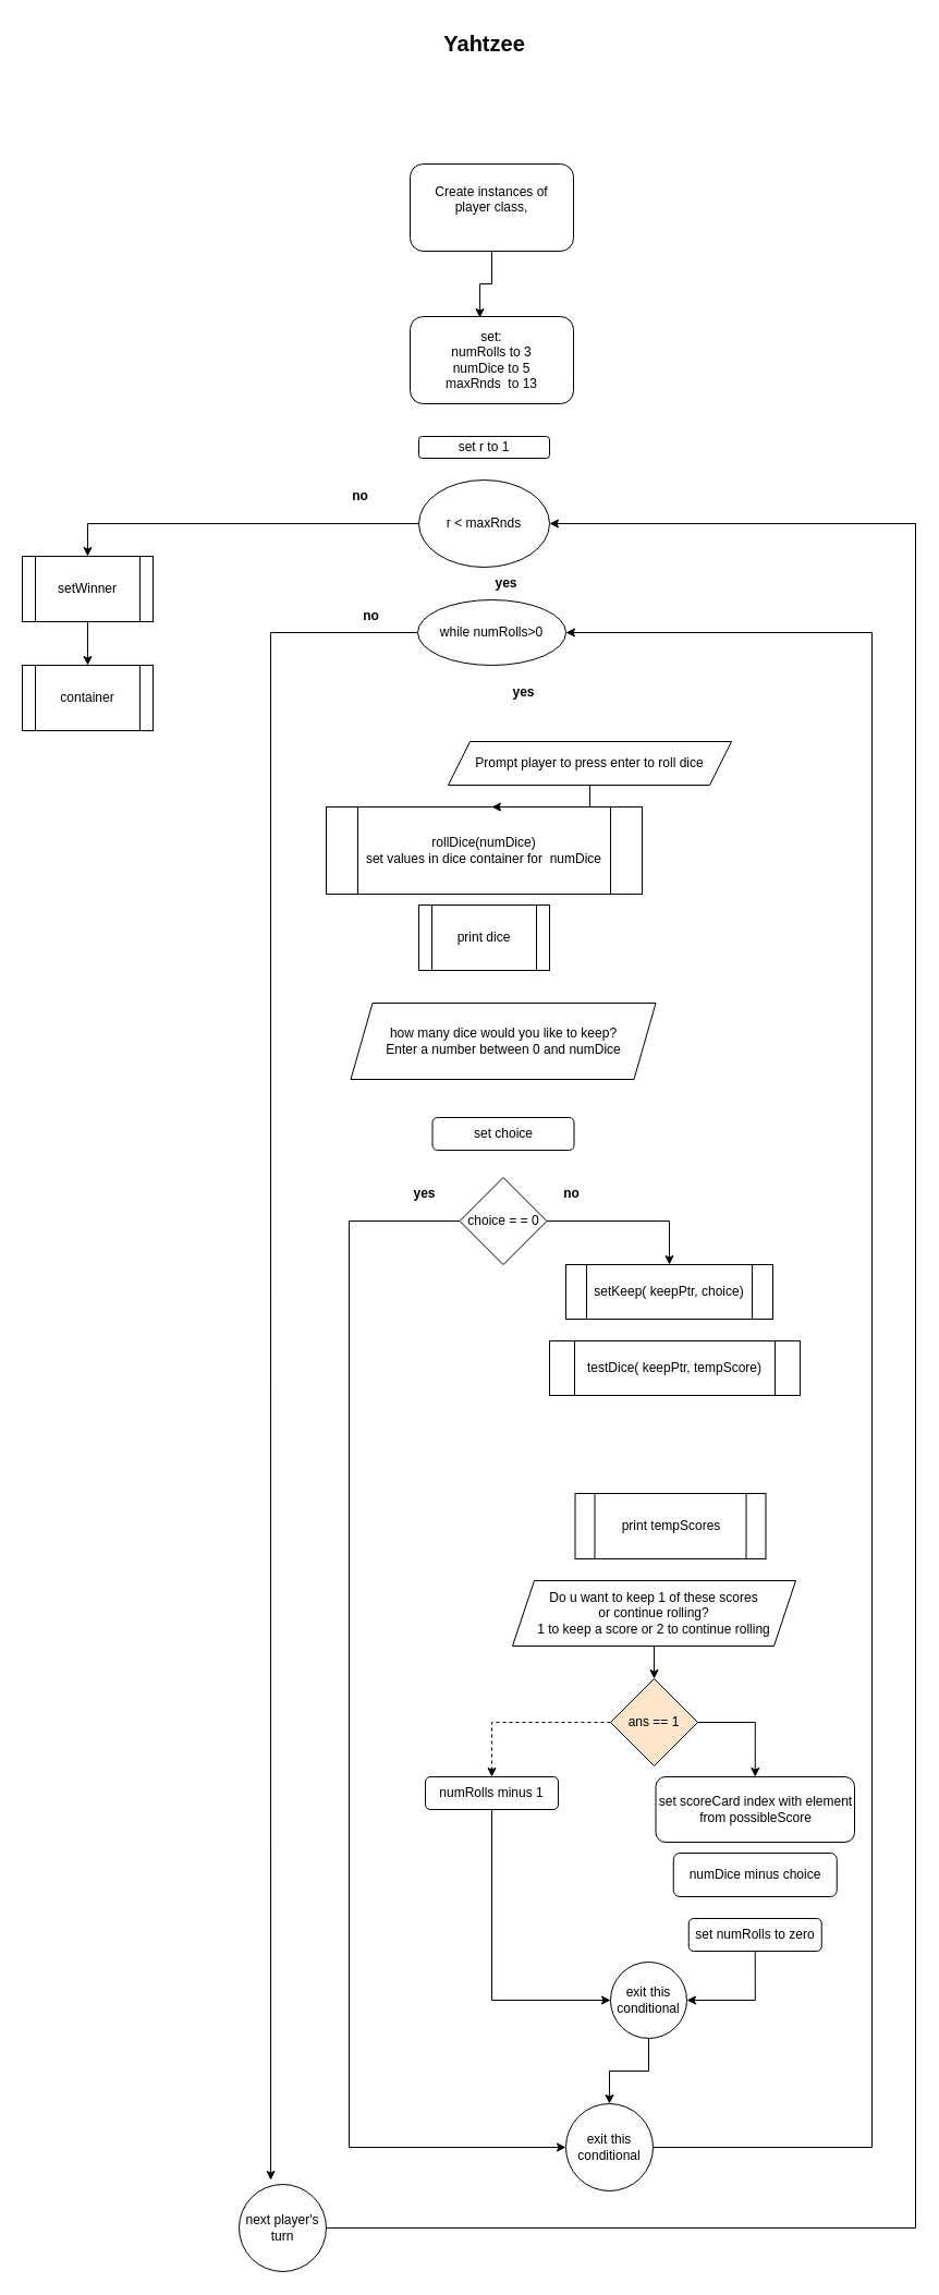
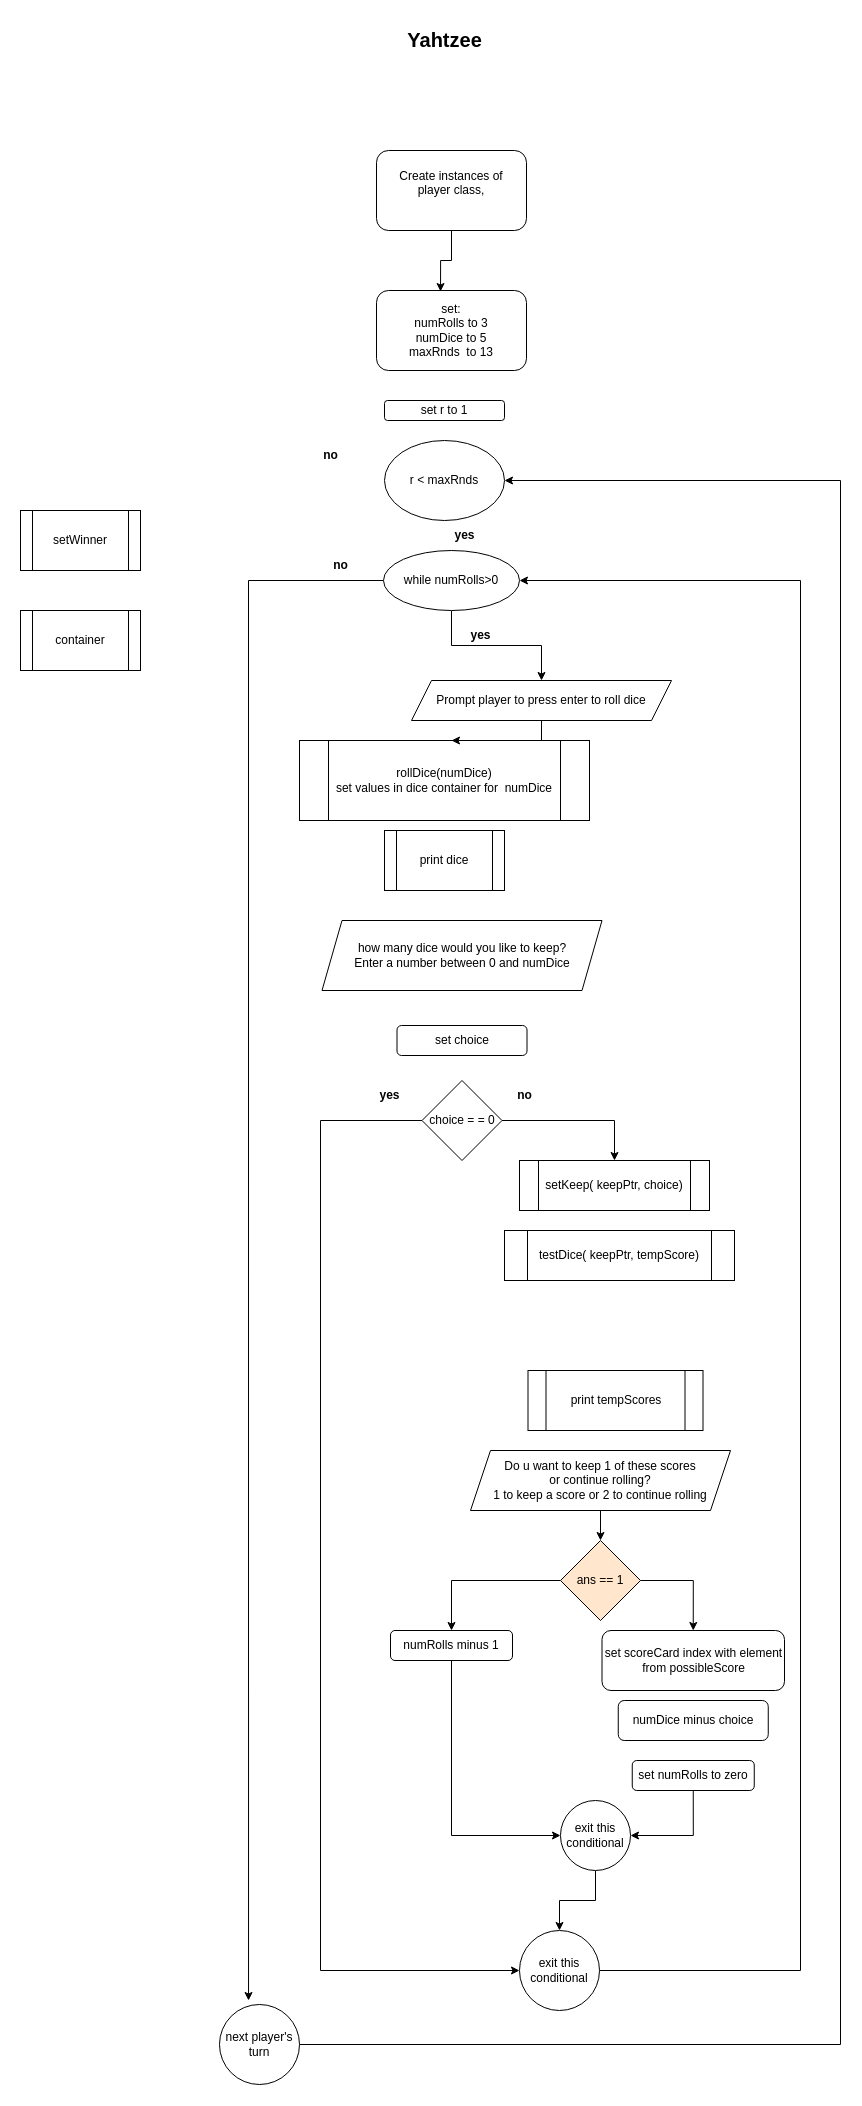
  <mxCell id="0" />
  <mxCell id="1" parent="0" />
  <mxCell id="2" value="&lt;div&gt;how many dice would you like to keep?&lt;/div&gt;&lt;div&gt;Enter a number between 0 and numDice&lt;br&gt;&lt;/div&gt;" style="shape=parallelogram;perimeter=parallelogramPerimeter;whiteSpace=wrap;html=1;fixedSize=1;" vertex="1" parent="1"><mxGeometry x="321.5" y="920" width="280" height="70" as="geometry" /></mxCell>
  <mxCell id="3" style="edgeStyle=orthogonalEdgeStyle;rounded=0;orthogonalLoop=1;jettySize=auto;html=1;entryX=0.5;entryY=0;entryDx=0;entryDy=0;exitX=1;exitY=0.5;exitDx=0;exitDy=0;" edge="1" parent="1" source="5" target="9"><mxGeometry relative="1" as="geometry" /></mxCell>
  <mxCell id="4" style="edgeStyle=orthogonalEdgeStyle;rounded=0;orthogonalLoop=1;jettySize=auto;html=1;exitX=0;exitY=0.5;exitDx=0;exitDy=0;entryX=0;entryY=0.5;entryDx=0;entryDy=0;" edge="1" parent="1" source="5" target="27"><mxGeometry relative="1" as="geometry"><Array as="points"><mxPoint x="320" y="1120" /><mxPoint x="320" y="1970" /></Array></mxGeometry></mxCell>
  <mxCell id="5" value="choice = = 0" style="rhombus;whiteSpace=wrap;html=1;" vertex="1" parent="1"><mxGeometry x="421.5" y="1080" width="80" height="80" as="geometry" /></mxCell>
  <mxCell id="6" value="set choice" style="rounded=1;whiteSpace=wrap;html=1;" vertex="1" parent="1"><mxGeometry x="396.5" y="1025" width="130" height="30" as="geometry" /></mxCell>
  <mxCell id="7" value="&lt;b&gt;yes&lt;/b&gt;" style="text;html=1;resizable=0;autosize=1;align=center;verticalAlign=middle;points=[];fillColor=none;strokeColor=none;rounded=0;" vertex="1" parent="1"><mxGeometry x="369" y="1080" width="40" height="30" as="geometry" /></mxCell>
  <mxCell id="8" value="&lt;b&gt;no&lt;/b&gt;" style="text;html=1;resizable=0;autosize=1;align=center;verticalAlign=middle;points=[];fillColor=none;strokeColor=none;rounded=0;" vertex="1" parent="1"><mxGeometry x="504" y="1080" width="40" height="30" as="geometry" /></mxCell>
  <mxCell id="9" value="setKeep( keepPtr, choice)" style="shape=process;whiteSpace=wrap;html=1;backgroundOutline=1;" vertex="1" parent="1"><mxGeometry x="519" y="1160" width="190" height="50" as="geometry" /></mxCell>
  <mxCell id="10" value="testDice( keepPtr, tempScore)" style="shape=process;whiteSpace=wrap;html=1;backgroundOutline=1;" vertex="1" parent="1"><mxGeometry x="504" y="1230" width="230" height="50" as="geometry" /></mxCell>
  <mxCell id="11" value="numDice minus choice" style="rounded=1;whiteSpace=wrap;html=1;fontSize=12;glass=0;strokeWidth=1;shadow=0;" vertex="1" parent="1"><mxGeometry x="617.75" y="1700" width="150" height="40" as="geometry" /></mxCell>
  <mxCell id="12" value="print tempScores" style="shape=process;whiteSpace=wrap;html=1;backgroundOutline=1;" vertex="1" parent="1"><mxGeometry x="527.5" y="1370" width="175" height="60" as="geometry" /></mxCell>
  <mxCell id="13" style="edgeStyle=orthogonalEdgeStyle;rounded=0;orthogonalLoop=1;jettySize=auto;html=1;exitX=0.5;exitY=1;exitDx=0;exitDy=0;entryX=0.5;entryY=0;entryDx=0;entryDy=0;" edge="1" parent="1" source="14" target="42"><mxGeometry relative="1" as="geometry" /></mxCell>
  <mxCell id="14" value="&lt;div&gt;Do u want to keep 1 of these scores&lt;/div&gt;&lt;div&gt;or continue rolling?&lt;/div&gt;&lt;div&gt;1 to keep a score or 2 to continue rolling&lt;br&gt;&lt;/div&gt;" style="shape=parallelogram;perimeter=parallelogramPerimeter;whiteSpace=wrap;html=1;fixedSize=1;" vertex="1" parent="1"><mxGeometry x="470" y="1450" width="260" height="60" as="geometry" /></mxCell>
  <mxCell id="15" value="set scoreCard index with element from possibleScore" style="rounded=1;whiteSpace=wrap;html=1;" vertex="1" parent="1"><mxGeometry x="601.5" y="1630" width="182.5" height="60" as="geometry" /></mxCell>
  <mxCell id="16" value="set r to 1" style="rounded=1;whiteSpace=wrap;html=1;fontSize=12;glass=0;strokeWidth=1;shadow=0;" vertex="1" parent="1"><mxGeometry x="384" y="400" width="120" height="20" as="geometry" /></mxCell>
  <mxCell id="17" value="&lt;div&gt;set:&lt;/div&gt;&lt;div&gt;numRolls to 3&lt;/div&gt;&lt;div&gt;numDice to 5&lt;/div&gt;&lt;div&gt;maxRnds&amp;nbsp; to 13&lt;br&gt;&lt;/div&gt;" style="rounded=1;whiteSpace=wrap;html=1;fontSize=12;glass=0;strokeWidth=1;shadow=0;" vertex="1" parent="1"><mxGeometry x="376" y="290" width="150" height="80" as="geometry" /></mxCell>
- <mxCell id="18" style="edgeStyle=orthogonalEdgeStyle;rounded=0;orthogonalLoop=1;jettySize=auto;html=1;entryX=0.5;entryY=0;entryDx=0;entryDy=0;" edge="1" parent="1" source="19" target="36"><mxGeometry relative="1" as="geometry" /></mxCell>
  <mxCell id="19" value="r &amp;lt; maxRnds" style="ellipse;whiteSpace=wrap;html=1;" vertex="1" parent="1"><mxGeometry x="384" y="440" width="120" height="80" as="geometry" /></mxCell>
  <mxCell id="20" value="&lt;div&gt;rollDice(numDice)&lt;/div&gt;&lt;div&gt;set values in dice container for&amp;nbsp; numDice&lt;br&gt;&lt;/div&gt;" style="shape=process;whiteSpace=wrap;html=1;backgroundOutline=1;" vertex="1" parent="1"><mxGeometry x="299" y="740" width="290" height="80" as="geometry" /></mxCell>
  <mxCell id="21" style="edgeStyle=orthogonalEdgeStyle;rounded=0;orthogonalLoop=1;jettySize=auto;html=1;exitX=0.5;exitY=1;exitDx=0;exitDy=0;entryX=0.524;entryY=0;entryDx=0;entryDy=0;entryPerimeter=0;" edge="1" parent="1" source="22" target="20"><mxGeometry relative="1" as="geometry" /></mxCell>
  <mxCell id="22" value="Prompt player to press enter to roll dice" style="shape=parallelogram;perimeter=parallelogramPerimeter;whiteSpace=wrap;html=1;fixedSize=1;" vertex="1" parent="1"><mxGeometry x="411" y="680" width="260" height="40" as="geometry" /></mxCell>
  <mxCell id="23" value="print dice" style="shape=process;whiteSpace=wrap;html=1;backgroundOutline=1;" vertex="1" parent="1"><mxGeometry x="384" y="830" width="120" height="60" as="geometry" /></mxCell>
  <mxCell id="24" value="&lt;b&gt;yes&lt;/b&gt;" style="text;html=1;resizable=0;autosize=1;align=center;verticalAlign=middle;points=[];fillColor=none;strokeColor=none;rounded=0;" vertex="1" parent="1"><mxGeometry x="444" y="520" width="40" height="30" as="geometry" /></mxCell>
  <mxCell id="25" value="&lt;b&gt;no&lt;/b&gt;" style="text;html=1;resizable=0;autosize=1;align=center;verticalAlign=middle;points=[];fillColor=none;strokeColor=none;rounded=0;" vertex="1" parent="1"><mxGeometry x="310" y="440" width="40" height="30" as="geometry" /></mxCell>
  <mxCell id="26" style="edgeStyle=orthogonalEdgeStyle;rounded=0;orthogonalLoop=1;jettySize=auto;html=1;entryX=1;entryY=0.5;entryDx=0;entryDy=0;" edge="1" parent="1" source="27" target="30"><mxGeometry relative="1" as="geometry"><mxPoint x="590" y="1940" as="targetPoint" /><Array as="points"><mxPoint x="800" y="1970" /><mxPoint x="800" y="580" /></Array></mxGeometry></mxCell>
  <mxCell id="27" value="exit this conditional" style="ellipse;whiteSpace=wrap;html=1;aspect=fixed;" vertex="1" parent="1"><mxGeometry x="519" y="1930" width="80" height="80" as="geometry" /></mxCell>
+ <mxCell id="28" style="edgeStyle=orthogonalEdgeStyle;rounded=0;orthogonalLoop=1;jettySize=auto;html=1;entryX=0.5;entryY=0;entryDx=0;entryDy=0;" edge="1" parent="1" source="30" target="22"><mxGeometry relative="1" as="geometry" /></mxCell>
  <mxCell id="29" style="edgeStyle=orthogonalEdgeStyle;rounded=0;orthogonalLoop=1;jettySize=auto;html=1;entryX=0.363;entryY=-0.05;entryDx=0;entryDy=0;entryPerimeter=0;" edge="1" parent="1" source="30" target="33"><mxGeometry relative="1" as="geometry"><mxPoint x="230" y="1860" as="targetPoint" /></mxGeometry></mxCell>
  <mxCell id="30" value="while numRolls&amp;gt;0" style="ellipse;whiteSpace=wrap;html=1;" vertex="1" parent="1"><mxGeometry x="383" y="550" width="136" height="60" as="geometry" /></mxCell>
  <mxCell id="31" value="&lt;b&gt;yes&lt;/b&gt;" style="text;html=1;resizable=0;autosize=1;align=center;verticalAlign=middle;points=[];fillColor=none;strokeColor=none;rounded=0;" vertex="1" parent="1"><mxGeometry x="460" y="620" width="40" height="30" as="geometry" /></mxCell>
  <mxCell id="32" style="edgeStyle=orthogonalEdgeStyle;rounded=0;orthogonalLoop=1;jettySize=auto;html=1;exitX=1;exitY=0.5;exitDx=0;exitDy=0;entryX=1;entryY=0.5;entryDx=0;entryDy=0;" edge="1" parent="1" source="33" target="19"><mxGeometry relative="1" as="geometry"><Array as="points"><mxPoint x="840" y="2044" /><mxPoint x="840" y="480" /></Array></mxGeometry></mxCell>
  <mxCell id="33" value="&lt;div&gt;next player's &lt;br&gt;&lt;/div&gt;&lt;div&gt;turn&lt;br&gt;&lt;/div&gt;" style="ellipse;whiteSpace=wrap;html=1;aspect=fixed;" vertex="1" parent="1"><mxGeometry x="219" y="2004" width="80" height="80" as="geometry" /></mxCell>
  <mxCell id="34" value="&lt;b&gt;no&lt;/b&gt;" style="text;html=1;resizable=0;autosize=1;align=center;verticalAlign=middle;points=[];fillColor=none;strokeColor=none;rounded=0;" vertex="1" parent="1"><mxGeometry x="320" y="550" width="40" height="30" as="geometry" /></mxCell>
- <mxCell id="35" style="edgeStyle=orthogonalEdgeStyle;rounded=0;orthogonalLoop=1;jettySize=auto;html=1;exitX=0.5;exitY=1;exitDx=0;exitDy=0;entryX=0.5;entryY=0;entryDx=0;entryDy=0;" edge="1" parent="1" source="36" target="37"><mxGeometry relative="1" as="geometry" /></mxCell>
  <mxCell id="36" value="setWinner" style="shape=process;whiteSpace=wrap;html=1;backgroundOutline=1;" vertex="1" parent="1"><mxGeometry x="20" y="510" width="120" height="60" as="geometry" /></mxCell>
  <mxCell id="37" value="container" style="shape=process;whiteSpace=wrap;html=1;backgroundOutline=1;" vertex="1" parent="1"><mxGeometry x="20" y="610" width="120" height="60" as="geometry" /></mxCell>
  <mxCell id="38" style="edgeStyle=orthogonalEdgeStyle;rounded=0;orthogonalLoop=1;jettySize=auto;html=1;exitX=0.5;exitY=1;exitDx=0;exitDy=0;entryX=0;entryY=0.5;entryDx=0;entryDy=0;" edge="1" parent="1" source="39" target="46"><mxGeometry relative="1" as="geometry"><mxPoint x="451" y="1690" as="targetPoint" /></mxGeometry></mxCell>
  <mxCell id="39" value="numRolls minus 1" style="rounded=1;whiteSpace=wrap;html=1;fontSize=12;glass=0;strokeWidth=1;shadow=0;" vertex="1" parent="1"><mxGeometry x="390" y="1630" width="122" height="30" as="geometry" /></mxCell>
  <mxCell id="40" style="edgeStyle=orthogonalEdgeStyle;rounded=0;orthogonalLoop=1;jettySize=auto;html=1;exitX=1;exitY=0.5;exitDx=0;exitDy=0;entryX=0.5;entryY=0;entryDx=0;entryDy=0;" edge="1" parent="1" source="42" target="15"><mxGeometry relative="1" as="geometry" /></mxCell>
- <mxCell id="41" style="edgeStyle=orthogonalEdgeStyle;rounded=0;orthogonalLoop=1;jettySize=auto;html=1;exitX=0;exitY=0.5;exitDx=0;exitDy=0;entryX=0.5;entryY=0;entryDx=0;entryDy=0;dashed=1;" edge="1" parent="1" source="42" target="39"><mxGeometry relative="1" as="geometry" /></mxCell>
+ <mxCell id="41" style="edgeStyle=orthogonalEdgeStyle;rounded=0;orthogonalLoop=1;jettySize=auto;html=1;exitX=0;exitY=0.5;exitDx=0;exitDy=0;entryX=0.5;entryY=0;entryDx=0;entryDy=0;" edge="1" parent="1" source="42" target="39"><mxGeometry relative="1" as="geometry" /></mxCell>
  <mxCell id="42" value="ans == 1" style="rhombus;whiteSpace=wrap;html=1;fillColor=#ffe6cc;" vertex="1" parent="1"><mxGeometry x="560" y="1540" width="80" height="80" as="geometry" /></mxCell>
  <mxCell id="43" style="edgeStyle=orthogonalEdgeStyle;rounded=0;orthogonalLoop=1;jettySize=auto;html=1;exitX=0.5;exitY=1;exitDx=0;exitDy=0;entryX=1;entryY=0.5;entryDx=0;entryDy=0;" edge="1" parent="1" source="44" target="46"><mxGeometry relative="1" as="geometry" /></mxCell>
  <mxCell id="44" value="set numRolls to zero" style="rounded=1;whiteSpace=wrap;html=1;fontSize=12;glass=0;strokeWidth=1;shadow=0;" vertex="1" parent="1"><mxGeometry x="631.75" y="1760" width="122" height="30" as="geometry" /></mxCell>
  <mxCell id="45" style="edgeStyle=orthogonalEdgeStyle;rounded=0;orthogonalLoop=1;jettySize=auto;html=1;exitX=0.5;exitY=1;exitDx=0;exitDy=0;entryX=0.5;entryY=0;entryDx=0;entryDy=0;" edge="1" parent="1" source="46" target="27"><mxGeometry relative="1" as="geometry" /></mxCell>
  <mxCell id="46" value="exit this conditional" style="ellipse;whiteSpace=wrap;html=1;aspect=fixed;" vertex="1" parent="1"><mxGeometry x="560" y="1800" width="70" height="70" as="geometry" /></mxCell>
  <mxCell id="47" style="edgeStyle=orthogonalEdgeStyle;rounded=0;orthogonalLoop=1;jettySize=auto;html=1;entryX=0.427;entryY=0.013;entryDx=0;entryDy=0;entryPerimeter=0;" edge="1" parent="1" source="48" target="17"><mxGeometry relative="1" as="geometry" /></mxCell>
  <mxCell id="48" value="&lt;div&gt;Create instances of &lt;br&gt;&lt;/div&gt;&lt;div&gt;player class,&lt;/div&gt;&lt;div&gt;&lt;br&gt;&lt;/div&gt;" style="rounded=1;whiteSpace=wrap;html=1;fontSize=12;glass=0;strokeWidth=1;shadow=0;" vertex="1" parent="1"><mxGeometry x="376" y="150" width="150" height="80" as="geometry" /></mxCell>
  <mxCell id="49" value="&lt;font style=&quot;font-size: 13px;&quot;&gt;&lt;font style=&quot;font-size: 14px;&quot;&gt;&lt;font style=&quot;font-size: 15px;&quot;&gt;&lt;font style=&quot;font-size: 16px;&quot;&gt;&lt;font style=&quot;font-size: 17px;&quot;&gt;&lt;font style=&quot;font-size: 18px;&quot;&gt;&lt;font style=&quot;font-size: 19px;&quot;&gt;&lt;font style=&quot;font-size: 20px;&quot;&gt;&lt;b&gt;Yahtzee&lt;/b&gt;&lt;/font&gt;&lt;/font&gt;&lt;/font&gt;&lt;/font&gt;&lt;/font&gt;&lt;/font&gt;&lt;/font&gt;&lt;/font&gt;" style="text;html=1;resizable=0;autosize=1;align=center;verticalAlign=middle;points=[];fillColor=none;strokeColor=none;rounded=0;" vertex="1" parent="1"><mxGeometry x="394" y="20" width="100" height="40" as="geometry" /></mxCell>
